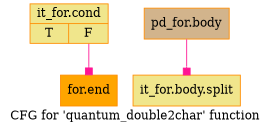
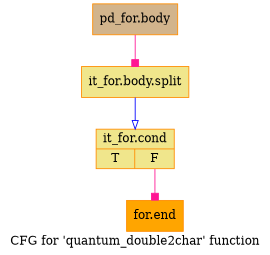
  digraph {
    label="CFG for 'quantum_double2char' function"
    node [color=darkorange fillcolor=khaki shape=record style=filled]
    edge [arrowhead=box color=deeppink]
    n1 [label="{it_for.cond|{<s0>T|<s1>F}}"]
    n2 [fillcolor=orange label="{for.end}"]
    n3 [fillcolor=tan label="{pd_for.body}"]
    n4 [label="{it_for.body.split}"]
    n1 -> n2 [tailport=s1]
    n3 -> n4
+   n4 -> n1 [arrowhead=onormal color=blue]
  }
